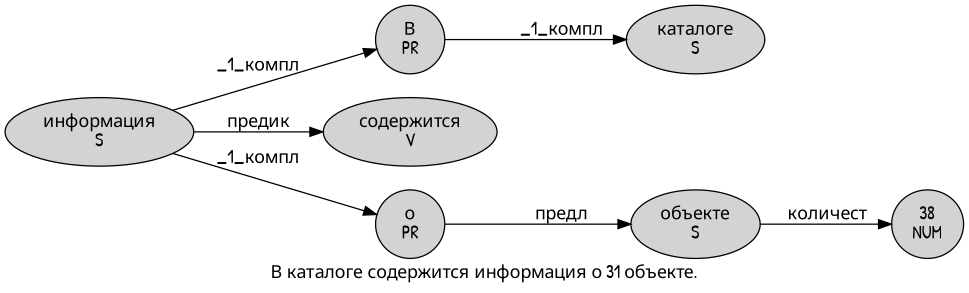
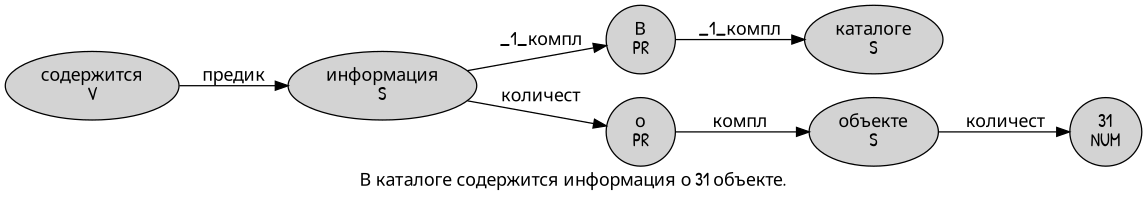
  digraph {
    fontname="Patrick Hand"
    label="В каталоге содержится информация о 31 объекте."
    rankdir=LR
    node [fillcolor=lightgray fontname="Patrick Hand" penwidth=1 shape=ellipse style=filled]
    edge [fontname="Patrick Hand"]
    n1 [label="В\nPR"]
    n2 [label="каталоге\nS"]
    n3 [label="содержится\nV"]
    n4 [label="информация\nS"]
    n5 [label="о\nPR"]
    n6 [label="объекте\nS"]
-   n7 [label="38\nNUM"]
+   n7 [label="31\nNUM"]
    n1 -> n2 [label="_1_компл"]
-   n4 -> n3 [label="предик"]
+   n3 -> n4 [label="предик"]
    n4 -> n1 [label="_1_компл"]
-   n4 -> n5 [label="_1_компл"]
-   n5 -> n6 [label="предл"]
+   n4 -> n5 [label="количест"]
+   n5 -> n6 [label="компл"]
    n6 -> n7 [label="количест"]
  }
